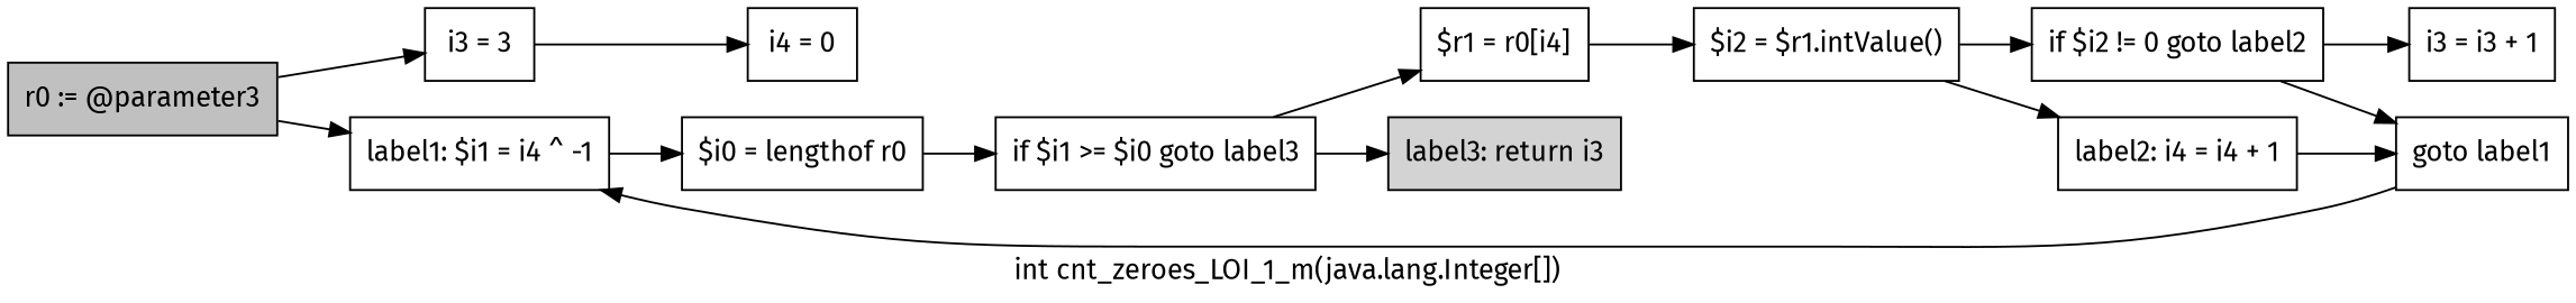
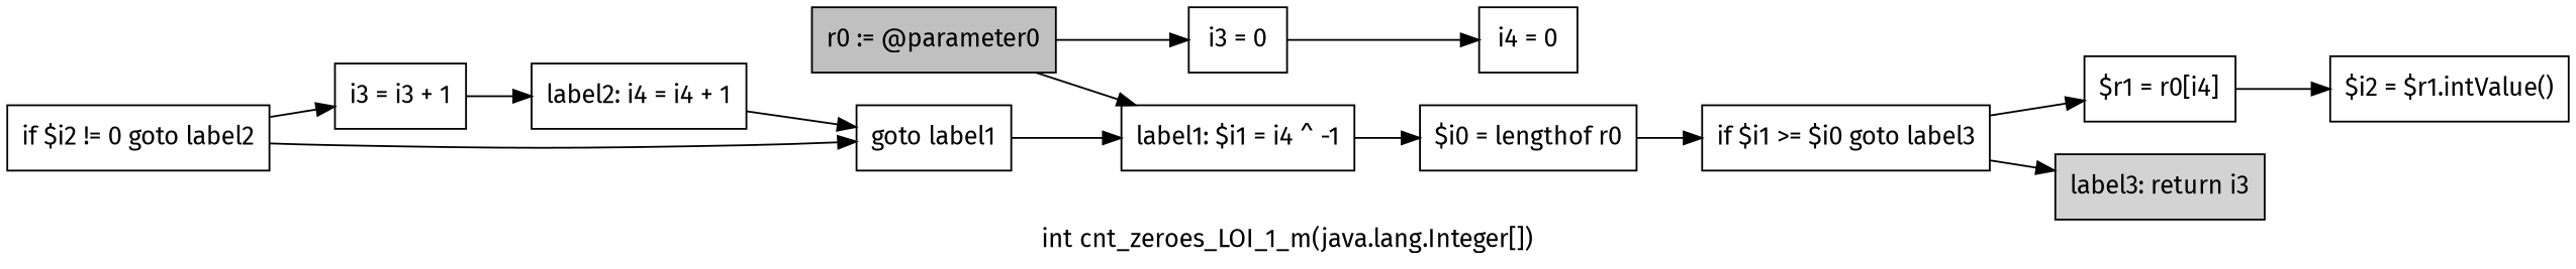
  digraph {
    fontname="Fira Sans"
    label="int cnt_zeroes_LOI_1_m(java.lang.Integer[])"
    rankdir=LR
    node [fontname="Fira Sans" shape=box]
    edge [fontname="Fira Sans"]
-   n1 [fillcolor=gray label="r0 := @parameter3" style=filled]
-   n2 [label="i3 = 3"]
+   n1 [fillcolor=gray label="r0 := @parameter0" style=filled]
+   n2 [label="i3 = 0"]
    n3 [label="label1: $i1 = i4 ^ -1"]
    n4 [label="i4 = 0"]
    n5 [label="$i0 = lengthof r0"]
    n6 [label="if $i1 >= $i0 goto label3"]
    n7 [label="$r1 = r0[i4]"]
    n8 [fillcolor=lightgray label="label3: return i3" style=filled]
    n9 [label="$i2 = $r1.intValue()"]
    n10 [label="if $i2 != 0 goto label2"]
    n11 [label="i3 = i3 + 1"]
    n12 [label="goto label1"]
    n13 [label="label2: i4 = i4 + 1"]
    n1 -> n2
    n1 -> n3
    n2 -> n4
    n3 -> n5
    n5 -> n6
    n6 -> n7
    n6 -> n8
    n7 -> n9
-   n9 -> n10
    n10 -> n11
    n10 -> n12
-   n9 -> n13
+   n11 -> n13
    n12 -> n3
    n13 -> n12
  }
